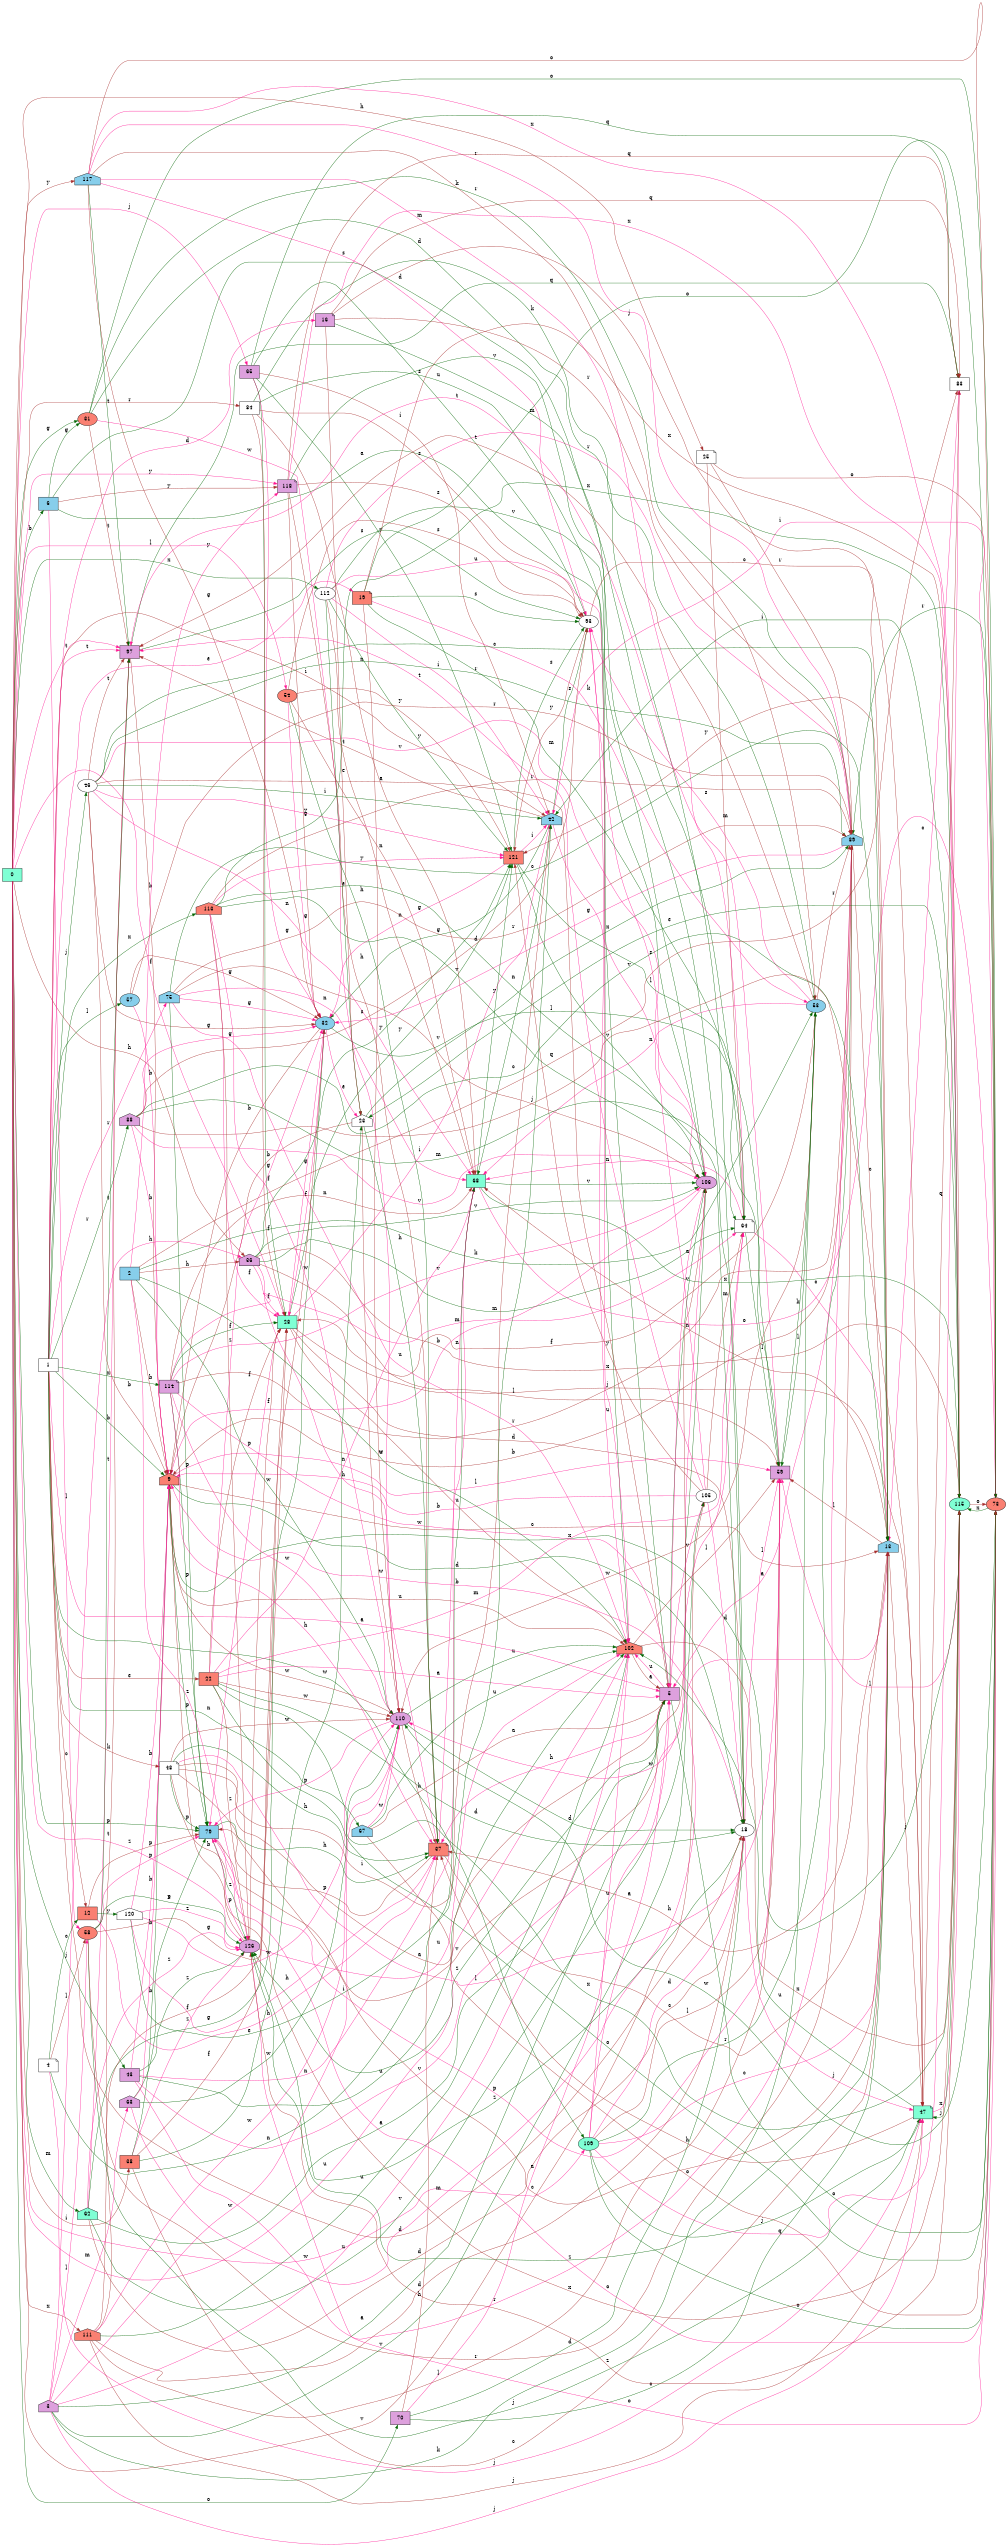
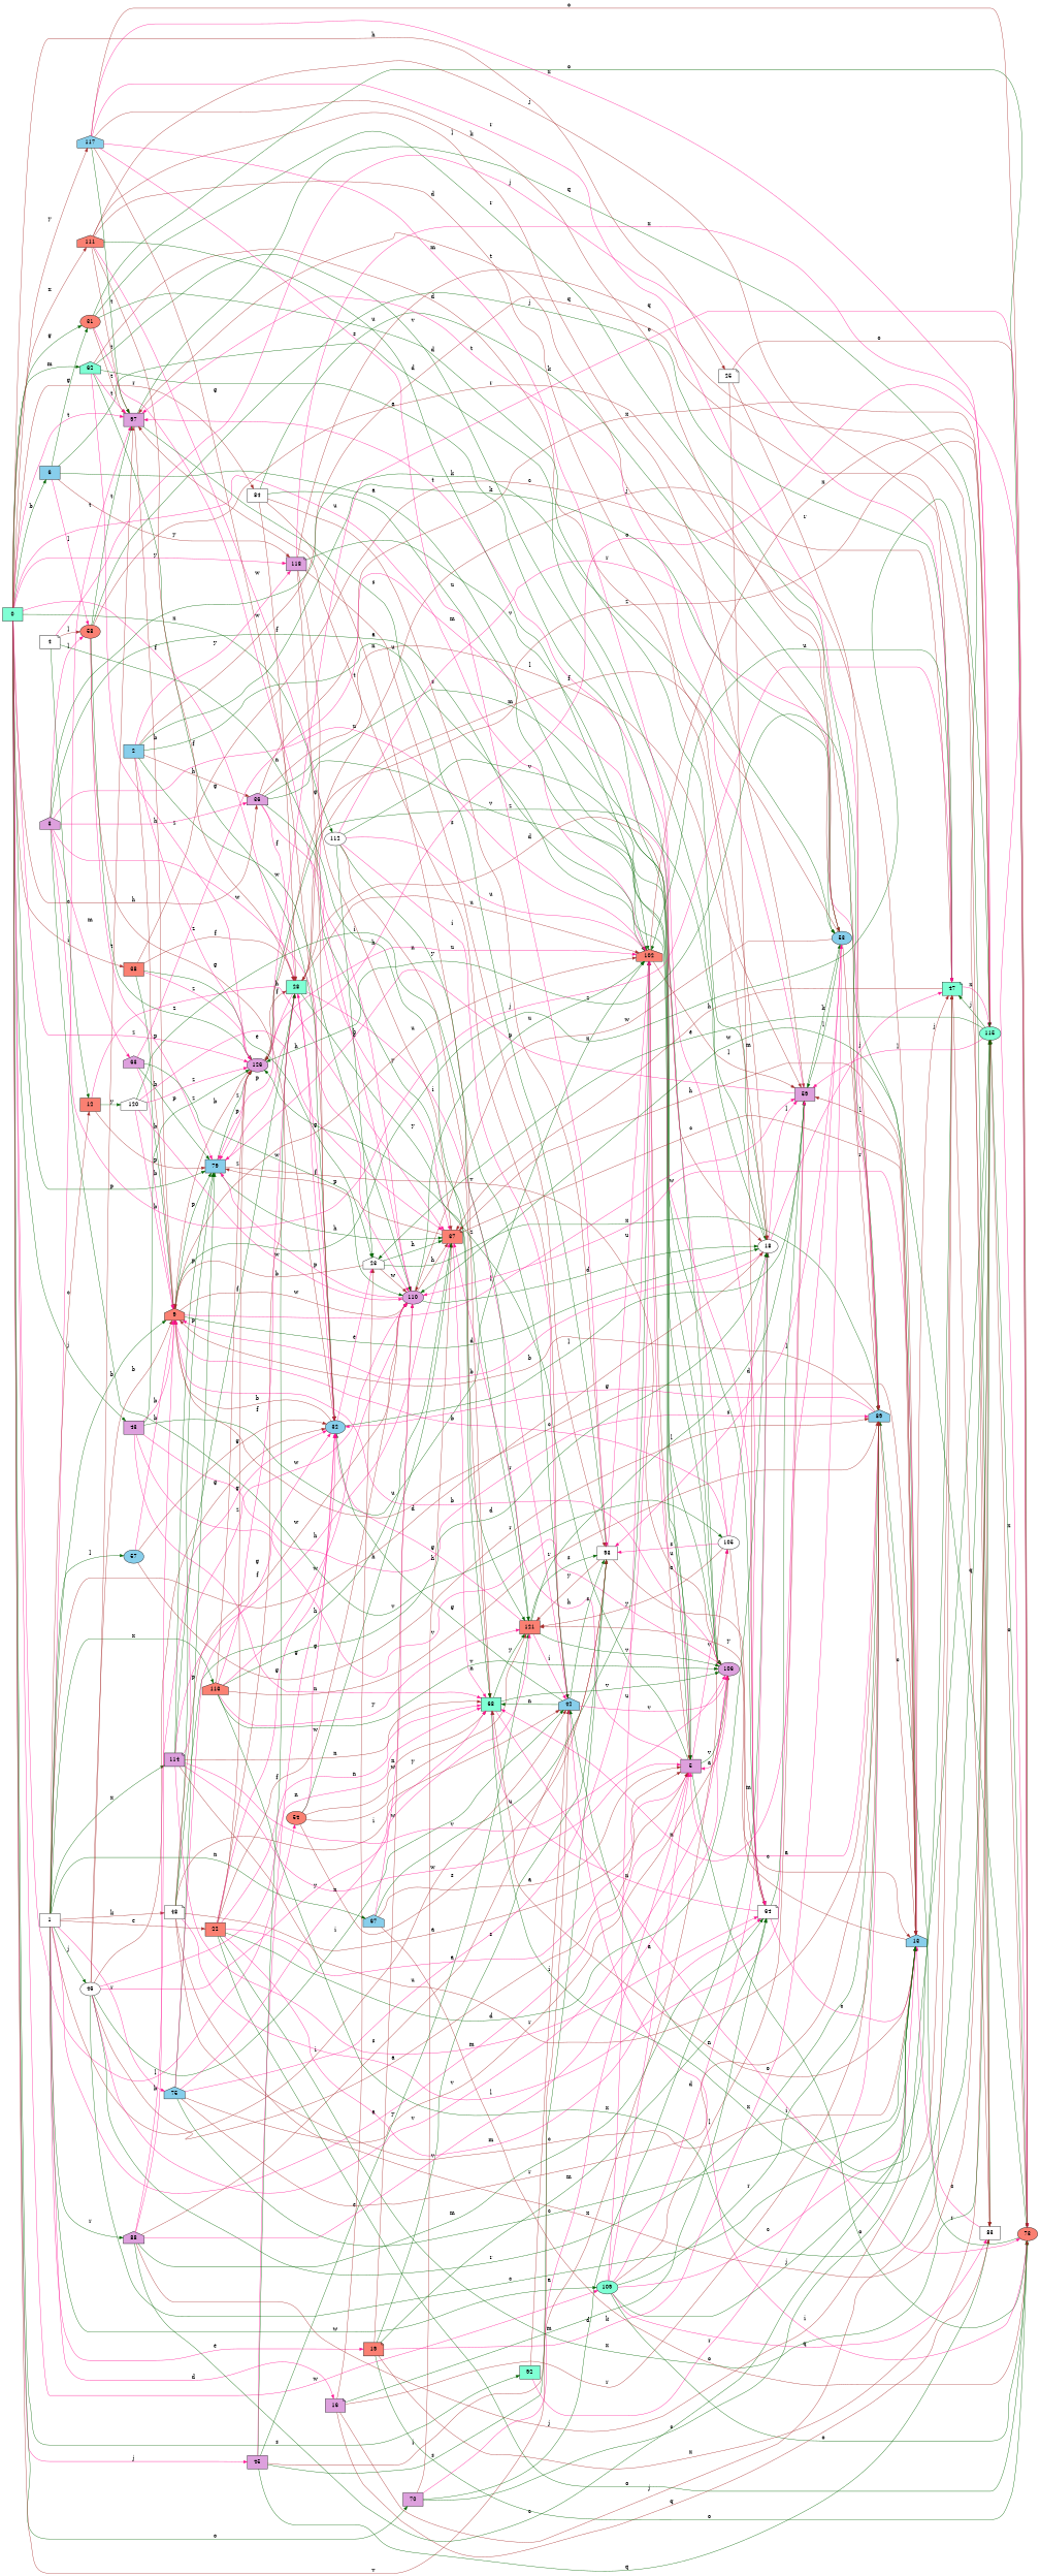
  strict digraph {
    rankdir=LR
    node [fillcolor=plum shape=box style=filled]
    edge [color=deeppink]
    0 [fillcolor=aquamarine]
    6 [fillcolor=skyblue]
    28 [fillcolor=aquamarine]
    31 [fillcolor=salmon shape=ellipse]
    n5 [fillcolor=white label=25 shape=note]
    36 [shape=house]
    38 [fillcolor=salmon]
    43
-   45 [label=65]
+   45
    54 [fillcolor=salmon shape=ellipse]
    62 [fillcolor=aquamarine shape=house]
    70
    79 [fillcolor=skyblue]
    84 [fillcolor=white]
+   92 [fillcolor=aquamarine]
    97
    102 [fillcolor=salmon shape=house]
    105 [fillcolor=white shape=ellipse]
    109 [fillcolor=aquamarine shape=ellipse]
    111 [fillcolor=salmon shape=house]
    112 [fillcolor=white shape=ellipse]
    117 [fillcolor=skyblue shape=house]
    118 [shape=note]
    126 [shape=ellipse]
    5
    18 [fillcolor=white shape=ellipse]
    58 [fillcolor=salmon shape=ellipse]
    42 [fillcolor=skyblue shape=house]
    47 [fillcolor=aquamarine shape=note]
    121 [fillcolor=salmon]
    32 [fillcolor=skyblue shape=ellipse]
    110 [shape=ellipse]
    73 [fillcolor=salmon shape=ellipse]
    89 [fillcolor=skyblue shape=house]
    64 [fillcolor=white shape=note]
    37 [fillcolor=salmon shape=note]
    106 [shape=ellipse]
    59
    115 [fillcolor=aquamarine shape=ellipse]
    9 [fillcolor=salmon shape=house]
    13 [fillcolor=skyblue shape=house]
    23 [fillcolor=white shape=house]
    68 [fillcolor=aquamarine]
    83 [fillcolor=white]
-   93 [fillcolor=white shape=ellipse]
+   93 [fillcolor=white]
    53 [fillcolor=skyblue shape=ellipse]
    1 [fillcolor=white]
    12 [fillcolor=salmon]
    16 [shape=note]
    19 [fillcolor=salmon shape=note]
    22 [fillcolor=salmon]
    46 [fillcolor=white shape=ellipse]
    48 [fillcolor=white shape=note]
    57 [fillcolor=skyblue shape=ellipse]
    67 [fillcolor=skyblue shape=house]
    n56 [fillcolor=skyblue label=75 shape=house]
    88 [shape=house]
    113 [fillcolor=salmon shape=house]
    114 [shape=note]
    120 [fillcolor=white shape=house]
    2 [fillcolor=skyblue]
    3 [shape=house]
    63 [shape=house]
    4 [fillcolor=white shape=note]
    0 -> 6 [color=darkgreen label=b]
    0 -> 28 [label=f]
    0 -> 31 [color=darkgreen label=g]
    0 -> n5 [color=brown label=h]
    0 -> 36 [color=brown label=h]
    0 -> 38 [color=brown label=i]
    0 -> 43 [color=darkgreen label=j]
    0 -> 45 [label=j]
    0 -> 54 [label=l]
    0 -> 62 [color=darkgreen label=m]
    0 -> 70 [color=darkgreen label=o]
    0 -> 79 [color=darkgreen label=p]
    0 -> 84 [color=brown label=r]
+   0 -> 92 [color=darkgreen label=s]
    0 -> 97 [label=t]
    0 -> 102 [label=u]
    0 -> 105 [color=brown label=v]
    0 -> 109 [label=w]
    0 -> 111 [color=brown label=x]
    0 -> 112 [color=darkgreen label=x]
    0 -> 117 [color=brown label=y]
    0 -> 118 [label=y]
    0 -> 126 [label=z]
    6 -> 31 [color=darkgreen label=g]
    6 -> 118 [color=brown label=y]
    6 -> 5 [color=darkgreen label=a]
    6 -> 18 [color=darkgreen label=d]
    6 -> 58 [label=l]
    28 -> 79 [label=p]
    28 -> 102 [color=brown label=u]
    28 -> 18 [color=brown label=d]
    28 -> 42 [label=i]
    28 -> 47 [color=brown label=j]
    28 -> 121 [color=darkgreen label=y]
    28 -> 32 [label=g]
    31 -> 97 [color=brown label=t]
    31 -> 18 [color=darkgreen label=d]
    31 -> 110 [label=w]
    31 -> 73 [color=darkgreen label=o]
    31 -> 89 [color=darkgreen label=r]
    n5 -> 73 [color=brown label=o]
    n5 -> 89 [color=brown label=r]
    n5 -> 64 [color=brown label=m]
    36 -> 28 [label=f]
    36 -> 121 [color=darkgreen label=y]
    36 -> 64 [color=darkgreen label=m]
    36 -> 37 [label=h]
    36 -> 106 [color=darkgreen label=v]
    36 -> 59 [color=brown label=l]
    36 -> 115 [color=brown label=x]
    38 -> 28 [color=brown label=f]
    38 -> 126 [label=z]
    38 -> 9 [color=darkgreen label=b]
    38 -> 13 [color=brown label=c]
    38 -> 23 [color=darkgreen label=e]
    43 -> 102 [color=darkgreen label=u]
    43 -> 126 [color=darkgreen label=z]
    43 -> 89 [label=r]
    43 -> 106 [label=v]
    43 -> 9 [label=b]
    43 -> 68 [label=n]
    45 -> 28 [color=darkgreen label=f]
    45 -> 42 [color=brown label=i]
    45 -> 121 [color=darkgreen label=y]
    45 -> 32 [label=g]
    45 -> 83 [color=darkgreen label=q]
    45 -> 93 [color=darkgreen label=s]
    54 -> 121 [color=brown label=y]
    54 -> 32 [label=g]
    54 -> 37 [color=darkgreen label=h]
    54 -> 68 [color=brown label=n]
    54 -> 93 [color=brown label=s]
    62 -> 97 [label=t]
    62 -> 126 [label=z]
    62 -> 5 [color=darkgreen label=a]
    62 -> 18 [color=brown label=d]
    62 -> 32 [color=darkgreen label=g]
    62 -> 106 [color=darkgreen label=v]
    70 -> 5 [label=a]
    70 -> 18 [color=darkgreen label=d]
    70 -> 37 [color=brown label=h]
    70 -> 13 [color=darkgreen label=c]
    79 -> 126 [color=darkgreen label=z]
    79 -> 73 [label=o]
    79 -> 37 [color=darkgreen label=h]
    79 -> 106 [color=brown label=v]
    84 -> 28 [color=brown label=f]
    84 -> 102 [color=darkgreen label=u]
    84 -> 68 [color=brown label=n]
    84 -> 93 [color=brown label=s]
    84 -> 53 [color=darkgreen label=k]
+   92 -> 42 [color=brown label=i]
+   92 -> 89 [label=r]
    97 -> 9 [color=brown label=b]
    97 -> 83 [color=darkgreen label=q]
    97 -> 93 [color=darkgreen label=s]
    102 -> 5 [color=brown label=a]
    102 -> 59 [color=brown label=l]
    102 -> 115 [color=brown label=x]
    105 -> 97 [label=t]
    105 -> 18 [label=d]
    105 -> 121 [color=brown label=y]
    105 -> 64 [color=brown label=m]
    105 -> 9 [label=b]
    105 -> 93 [label=s]
    109 -> 102 [label=u]
    109 -> 5 [label=a]
    109 -> 18 [label=d]
    109 -> 47 [color=darkgreen label=j]
    109 -> 73 [color=darkgreen label=o]
    109 -> 89 [color=darkgreen label=r]
    109 -> 59 [color=brown label=l]
    109 -> 13 [label=c]
    109 -> 83 [label=q]
    111 -> 28 [color=brown label=f]
    111 -> 97 [color=brown label=t]
    111 -> 102 [color=darkgreen label=u]
    111 -> 18 [color=brown label=d]
    111 -> 47 [color=brown label=j]
    111 -> 110 [label=w]
    111 -> 59 [color=brown label=l]
    112 -> 102 [label=u]
    112 -> 42 [label=i]
    112 -> 121 [color=darkgreen label=y]
    112 -> 89 [label=r]
    112 -> 106 [color=darkgreen label=v]
    112 -> 23 [color=darkgreen label=e]
    112 -> 68 [color=brown label=n]
    117 -> 97 [color=darkgreen label=t]
    117 -> 32 [color=brown label=g]
    117 -> 73 [color=brown label=o]
    117 -> 89 [label=r]
    117 -> 64 [label=m]
    117 -> 115 [label=x]
    117 -> 93 [label=s]
    117 -> 53 [color=brown label=k]
    118 -> 32 [color=brown label=g]
    118 -> 37 [color=brown label=h]
    118 -> 106 [color=darkgreen label=v]
    118 -> 115 [label=x]
    118 -> 83 [color=brown label=q]
    118 -> 93 [color=brown label=s]
    126 -> 28 [color=brown label=f]
    126 -> 79 [label=p]
    126 -> 102 [label=u]
    126 -> 73 [label=o]
    126 -> 9 [color=brown label=b]
    5 -> 102 [label=u]
    5 -> 105 [label=v]
    5 -> 126 [color=darkgreen label=z]
    5 -> 73 [color=darkgreen label=o]
    5 -> 37 [label=h]
    5 -> 106 [color=darkgreen label=v]
    18 -> 126 [color=darkgreen label=z]
    18 -> 47 [label=j]
    18 -> 59 [label=l]
    18 -> 9 [label=b]
    58 -> 79 [label=p]
    58 -> 97 [color=darkgreen label=t]
    58 -> 126 [color=darkgreen label=z]
    58 -> 47 [color=darkgreen label=j]
    58 -> 32 [color=brown label=g]
    58 -> 89 [color=brown label=r]
    42 -> 97 [color=brown label=t]
    42 -> 32 [color=darkgreen label=g]
    42 -> 106 [label=v]
    42 -> 68 [color=darkgreen label=n]
    42 -> 93 [color=darkgreen label=s]
    47 -> 102 [color=darkgreen label=u]
    47 -> 37 [color=brown label=h]
    47 -> 115 [label=x]
    47 -> 83 [color=brown label=q]
    121 -> 42 [label=i]
    121 -> 32 [label=g]
    121 -> 106 [color=darkgreen label=v]
    121 -> 59 [color=darkgreen label=l]
    121 -> 93 [color=darkgreen label=s]
    32 -> 28 [label=f]
    32 -> 59 [color=darkgreen label=l]
    32 -> 9 [color=brown label=b]
    32 -> 23 [label=e]
    110 -> 79 [label=p]
    110 -> 102 [color=darkgreen label=u]
    110 -> 18 [color=darkgreen label=d]
    110 -> 37 [color=brown label=h]
    73 -> 42 [label=i]
    73 -> 110 [color=darkgreen label=w]
    73 -> 89 [color=darkgreen label=r]
    73 -> 115 [color=darkgreen label=x]
    89 -> 5 [label=a]
    89 -> 32 [label=g]
    89 -> 9 [color=brown label=b]
    89 -> 13 [color=brown label=c]
    64 -> 59 [color=darkgreen label=l]
    64 -> 13 [label=c]
    64 -> 68 [label=n]
    37 -> 79 [color=brown label=p]
    37 -> 13 [color=brown label=c]
    37 -> 68 [label=n]
    106 -> 5 [label=a]
    106 -> 9 [label=b]
    59 -> 79 [label=p]
    59 -> 97 [label=t]
    59 -> 53 [color=darkgreen label=k]
    115 -> 126 [color=brown label=z]
    115 -> 42 [color=darkgreen label=i]
    115 -> 47 [color=darkgreen label=j]
    115 -> 73 [color=brown label=o]
    115 -> 59 [label=l]
    115 -> 23 [color=darkgreen label=e]
    9 -> 79 [color=darkgreen label=p]
    9 -> 102 [color=brown label=u]
    9 -> 18 [color=darkgreen label=d]
    9 -> 110 [color=brown label=w]
    9 -> 59 [label=l]
    9 -> 115 [color=darkgreen label=x]
    9 -> 13 [color=brown label=c]
    13 -> 126 [color=darkgreen label=z]
    13 -> 47 [color=brown label=j]
    13 -> 121 [color=brown label=y]
    13 -> 110 [label=w]
    13 -> 37 [color=brown label=h]
    13 -> 59 [color=brown label=l]
    13 -> 68 [color=brown label=n]
    23 -> 110 [color=brown label=w]
    23 -> 89 [color=darkgreen label=x]
    23 -> 37 [color=darkgreen label=h]
    23 -> 9 [color=brown label=b]
    68 -> 121 [color=darkgreen label=y]
    68 -> 73 [label=o]
    68 -> 106 [color=darkgreen label=v]
    68 -> 115 [color=darkgreen label=x]
    83 -> 13 [label=c]
    93 -> 102 [label=u]
    93 -> 121 [color=brown label=y]
    93 -> 13 [color=brown label=c]
    53 -> 28 [color=brown label=f]
    53 -> 97 [color=brown label=t]
    53 -> 110 [color=brown label=w]
    53 -> 89 [color=brown label=r]
    53 -> 59 [color=darkgreen label=l]
    53 -> 68 [label=n]
    53 -> 93 [label=s]
    1 -> 97 [label=t]
    1 -> 109 [color=darkgreen label=w]
    1 -> 5 [label=a]
    1 -> 18 [color=brown label=d]
    1 -> 42 [color=brown label=i]
    1 -> 9 [color=darkgreen label=b]
    1 -> 12 [color=brown label=c]
    1 -> 16 [label=d]
    1 -> 19 [label=e]
    1 -> 22 [color=brown label=e]
    1 -> 46 [color=darkgreen label=j]
    1 -> 48 [color=brown label=k]
    1 -> 57 [color=darkgreen label=l]
    1 -> 67 [color=darkgreen label=n]
    1 -> n56 [label=r]
    1 -> 88 [color=darkgreen label=r]
    1 -> 113 [color=darkgreen label=x]
    1 -> 114 [color=darkgreen label=x]
    12 -> 79 [color=brown label=p]
    12 -> 37 [label=h]
    12 -> 120 [color=darkgreen label=y]
    16 -> 47 [color=brown label=j]
    16 -> 89 [color=brown label=r]
    16 -> 64 [color=darkgreen label=m]
    16 -> 23 [color=brown label=e]
    16 -> 83 [color=brown label=q]
    19 -> 110 [color=brown label=w]
    19 -> 73 [color=darkgreen label=o]
    19 -> 64 [color=darkgreen label=m]
    19 -> 115 [color=brown label=x]
    19 -> 93 [color=darkgreen label=s]
    19 -> 53 [label=k]
    22 -> 28 [color=brown label=f]
    22 -> 126 [color=brown label=z]
    22 -> 5 [label=a]
    22 -> 18 [color=darkgreen label=d]
    22 -> 32 [label=g]
    22 -> 110 [color=brown label=w]
    22 -> 73 [color=darkgreen label=o]
    22 -> 64 [label=m]
    22 -> 115 [color=darkgreen label=x]
    22 -> 68 [label=n]
    46 -> 97 [color=brown label=t]
    46 -> 5 [color=brown label=a]
    46 -> 42 [color=darkgreen label=i]
    46 -> 121 [label=y]
    46 -> 32 [color=brown label=g]
    46 -> 89 [color=darkgreen label=r]
    46 -> 106 [label=v]
    46 -> 9 [color=brown label=b]
    46 -> 13 [color=darkgreen label=c]
    46 -> 68 [label=n]
    48 -> 79 [color=darkgreen label=p]
    48 -> 5 [color=brown label=a]
    48 -> 42 [color=brown label=i]
    48 -> 110 [color=brown label=w]
    48 -> 37 [color=darkgreen label=h]
    48 -> 59 [label=l]
    48 -> 115 [color=brown label=x]
    48 -> 13 [color=brown label=c]
    57 -> 32 [color=brown label=g]
    57 -> 89 [color=brown label=r]
    57 -> 9 [label=b]
    67 -> 102 [color=darkgreen label=u]
    67 -> 5 [color=brown label=a]
    67 -> 110 [label=w]
    67 -> 73 [color=brown label=o]
    n56 -> 79 [color=darkgreen label=p]
    n56 -> 102 [label=u]
    n56 -> 32 [label=g]
    n56 -> 89 [color=brown label=r]
    n56 -> 106 [color=brown label=v]
    n56 -> 13 [color=darkgreen label=c]
    n56 -> 68 [label=n]
    88 -> 47 [color=brown label=j]
    88 -> 32 [label=g]
    88 -> 64 [color=darkgreen label=m]
    88 -> 106 [label=v]
    88 -> 9 [label=b]
    88 -> 13 [color=darkgreen label=c]
    88 -> 93 [color=brown label=s]
    113 -> 28 [label=f]
    113 -> 126 [color=brown label=z]
    113 -> 18 [color=darkgreen label=d]
    113 -> 121 [label=y]
    113 -> 110 [label=w]
    113 -> 89 [color=brown label=r]
    113 -> 106 [color=darkgreen label=v]
    113 -> 115 [color=darkgreen label=x]
    114 -> 28 [color=darkgreen label=f]
    114 -> 79 [color=darkgreen label=p]
    114 -> 5 [label=w]
    114 -> 110 [label=w]
    114 -> 89 [color=brown label=r]
    114 -> 64 [label=m]
    114 -> 37 [label=h]
    114 -> 106 [label=v]
    114 -> 68 [color=brown label=n]
    120 -> 126 [label=z]
    120 -> 42 [color=darkgreen label=i]
    120 -> 110 [label=w]
    120 -> 37 [label=h]
    120 -> 9 [label=b]
    2 -> 36 [color=brown label=h]
    2 -> 102 [color=darkgreen label=u]
    2 -> 118 [label=y]
    2 -> 126 [label=z]
    2 -> 110 [color=darkgreen label=w]
    2 -> 9 [color=brown label=b]
    2 -> 83 [color=brown label=q]
    2 -> 53 [color=darkgreen label=k]
    3 -> 36 [label=h]
    3 -> 102 [label=u]
    3 -> 105 [color=darkgreen label=v]
    3 -> 5 [color=darkgreen label=a]
    3 -> 58 [label=l]
    3 -> 47 [label=j]
    3 -> 110 [label=w]
    3 -> 53 [color=darkgreen label=k]
    3 -> 63 [label=m]
    63 -> 79 [color=darkgreen label=p]
    63 -> 110 [color=darkgreen label=w]
    63 -> 64 [label=m]
    63 -> 9 [label=b]
    4 -> 58 [color=brown label=l]
    4 -> 47 [label=j]
    4 -> 68 [color=darkgreen label=n]
    4 -> 12 [color=darkgreen label=c]
  }
